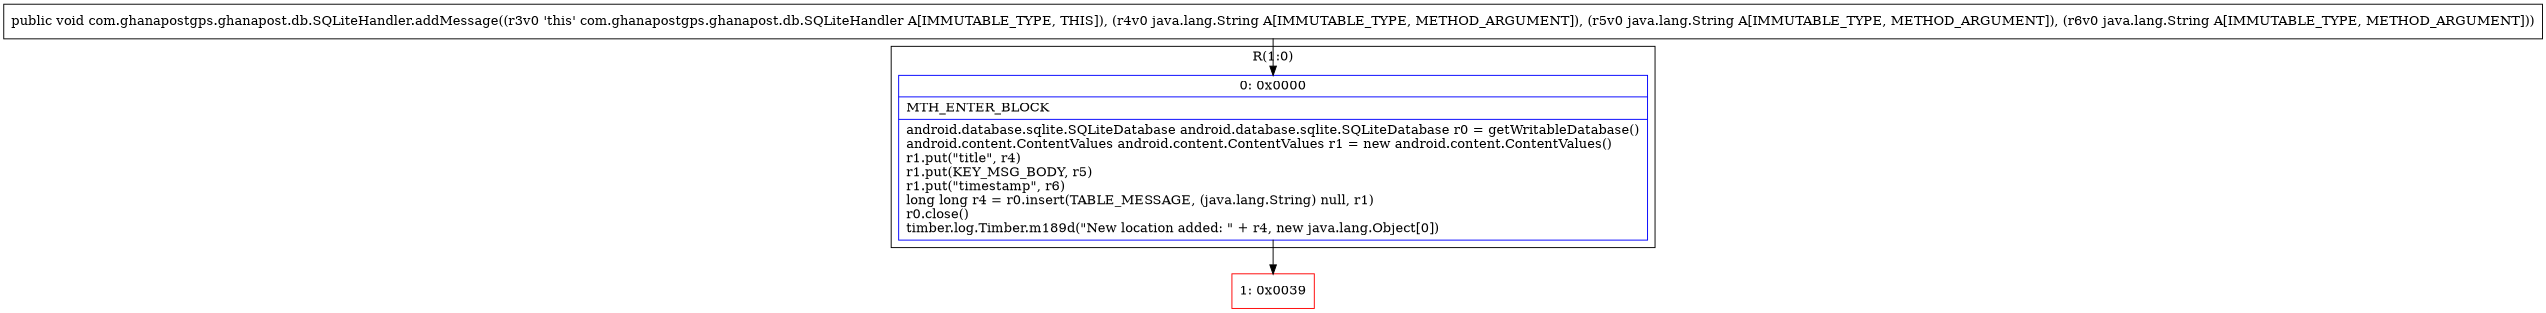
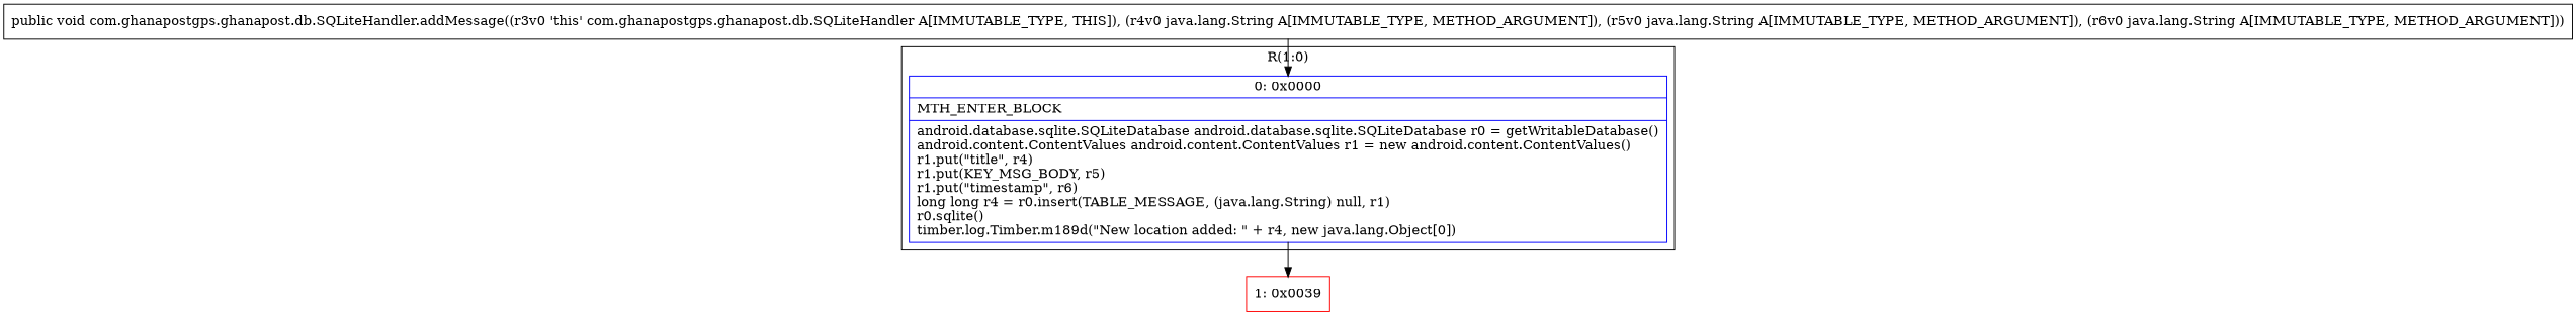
  digraph {
    node [shape=record]
-   n1 [color=blue label="{0\:\ 0x0000|MTH_ENTER_BLOCK\l|android.database.sqlite.SQLiteDatabase android.database.sqlite.SQLiteDatabase r0 = getWritableDatabase()\landroid.content.ContentValues android.content.ContentValues r1 = new android.content.ContentValues()\lr1.put(\"title\", r4)\lr1.put(KEY_MSG_BODY, r5)\lr1.put(\"timestamp\", r6)\llong long r4 = r0.insert(TABLE_MESSAGE, (java.lang.String) null, r1)\lr0.close()\ltimber.log.Timber.m189d(\"New location added: \" + r4, new java.lang.Object[0])\l}"]
+   n1 [color=blue label="{0\:\ 0x0000|MTH_ENTER_BLOCK\l|android.database.sqlite.SQLiteDatabase android.database.sqlite.SQLiteDatabase r0 = getWritableDatabase()\landroid.content.ContentValues android.content.ContentValues r1 = new android.content.ContentValues()\lr1.put(\"title\", r4)\lr1.put(KEY_MSG_BODY, r5)\lr1.put(\"timestamp\", r6)\llong long r4 = r0.insert(TABLE_MESSAGE, (java.lang.String) null, r1)\lr0.sqlite()\ltimber.log.Timber.m189d(\"New location added: \" + r4, new java.lang.Object[0])\l}"]
    n2 [color=red label="{1\:\ 0x0039}"]
    n3 [label="{public void com.ghanapostgps.ghanapost.db.SQLiteHandler.addMessage((r3v0 'this' com.ghanapostgps.ghanapost.db.SQLiteHandler A[IMMUTABLE_TYPE, THIS]), (r4v0 java.lang.String A[IMMUTABLE_TYPE, METHOD_ARGUMENT]), (r5v0 java.lang.String A[IMMUTABLE_TYPE, METHOD_ARGUMENT]), (r6v0 java.lang.String A[IMMUTABLE_TYPE, METHOD_ARGUMENT])) }"]
    subgraph cluster_1 {
      label="R(1:0)"
      n1
    }
    n1 -> n2
    n3 -> n1
  }
